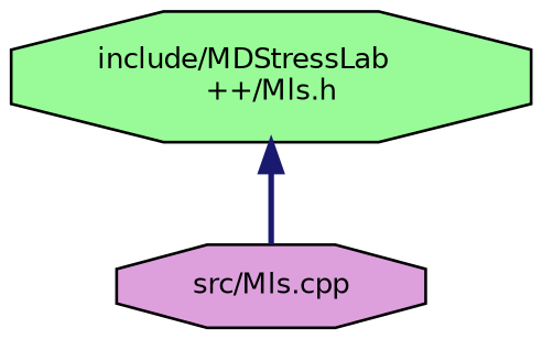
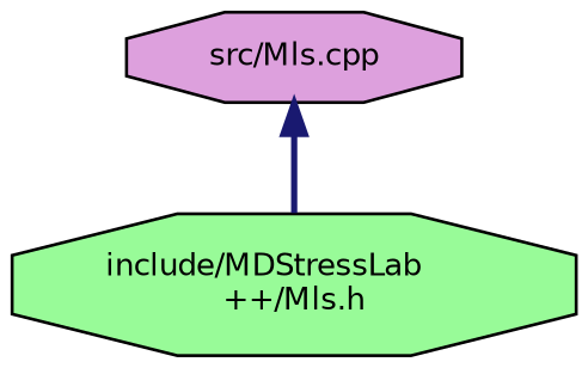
  digraph {
    node [color=black fontname=Helvetica fontsize=10 shape=octagon style=filled]
    n1 [fillcolor=palegreen fontcolor=black height=0.2 label="include/MDStressLab\l++/Mls.h" width=0.4]
    n2 [fillcolor=plum height=0.2 label="src/Mls.cpp" width=0.4]
-   n1 -> n2 [color=midnightblue dir=back fontname=Helvetica fontsize=10 labelfontname=Helvetica labelfontsize=10 style=bold]
+   n2 -> n1 [color=midnightblue dir=back fontname=Helvetica fontsize=10 labelfontname=Helvetica labelfontsize=10 style=bold]
  }
